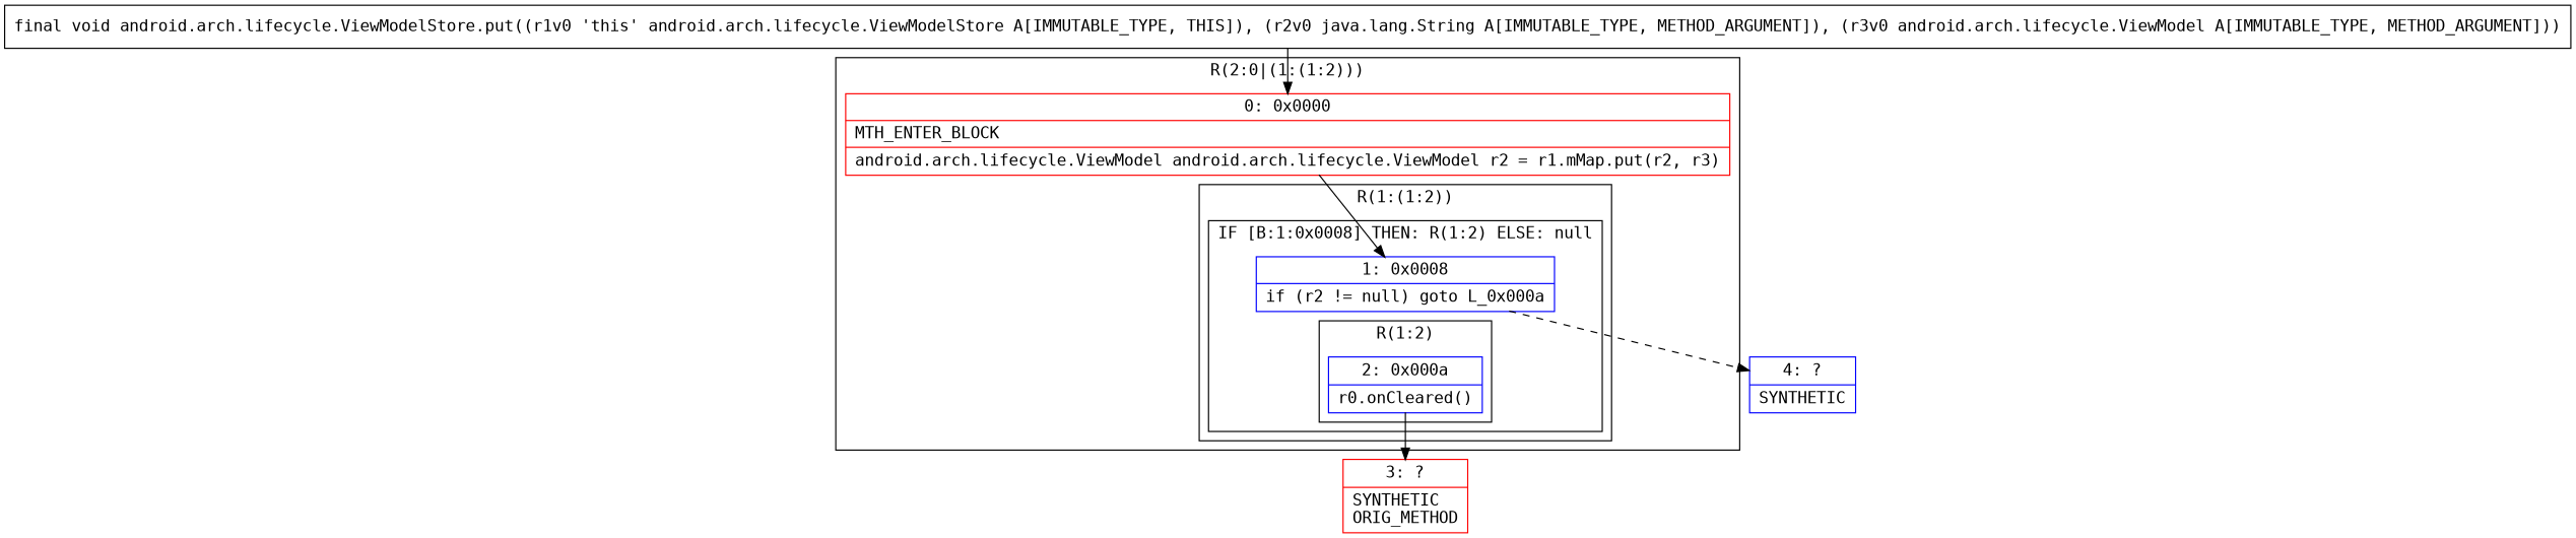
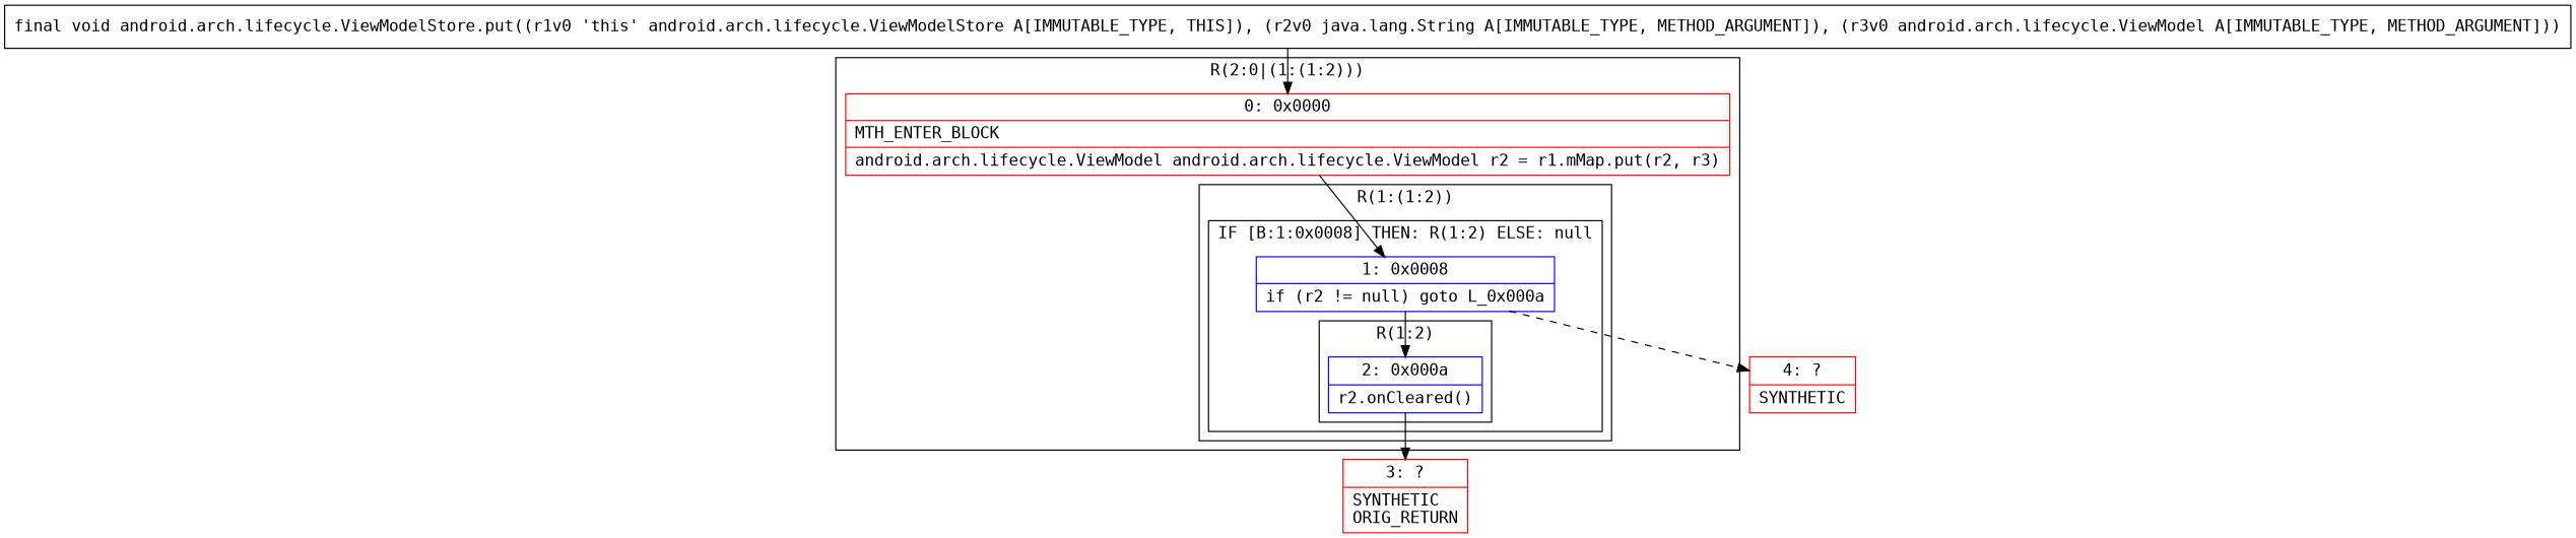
  digraph {
    fontname="DejaVu Sans Mono"
    node [color=red fontname="DejaVu Sans Mono" shape=record]
    edge [fontname="DejaVu Sans Mono"]
-   n1 [color=blue label="{2\:\ 0x000a|r0.onCleared()\l}"]
+   n1 [color=blue label="{2\:\ 0x000a|r2.onCleared()\l}"]
    n2 [color=blue label="{1\:\ 0x0008|if (r2 != null) goto L_0x000a\l}"]
    n3 [label="{0\:\ 0x0000|MTH_ENTER_BLOCK\l|android.arch.lifecycle.ViewModel android.arch.lifecycle.ViewModel r2 = r1.mMap.put(r2, r3)\l}"]
-   n4 [label="{3\:\ ?|SYNTHETIC\lORIG_METHOD\l}"]
-   n5 [color=blue label="{4\:\ ?|SYNTHETIC\l}"]
+   n4 [label="{3\:\ ?|SYNTHETIC\lORIG_RETURN\l}"]
+   n5 [label="{4\:\ ?|SYNTHETIC\l}"]
    n6 [label="{final void android.arch.lifecycle.ViewModelStore.put((r1v0 'this' android.arch.lifecycle.ViewModelStore A[IMMUTABLE_TYPE, THIS]), (r2v0 java.lang.String A[IMMUTABLE_TYPE, METHOD_ARGUMENT]), (r3v0 android.arch.lifecycle.ViewModel A[IMMUTABLE_TYPE, METHOD_ARGUMENT])) }" color=""]
    subgraph cluster_1 {
      label="R(2:0|(1:(1:2)))"
      n3
      subgraph cluster_2 {
        label="R(1:(1:2))"
        subgraph cluster_3 {
          label="IF [B:1:0x0008] THEN: R(1:2) ELSE: null"
          n2
          subgraph cluster_4 {
            label="R(1:2)"
            n1
          }
        }
      }
    }
    n1 -> n4
+   n2 -> n1
    n2 -> n5 [style=dashed]
    n3 -> n2
    n6 -> n3
  }
